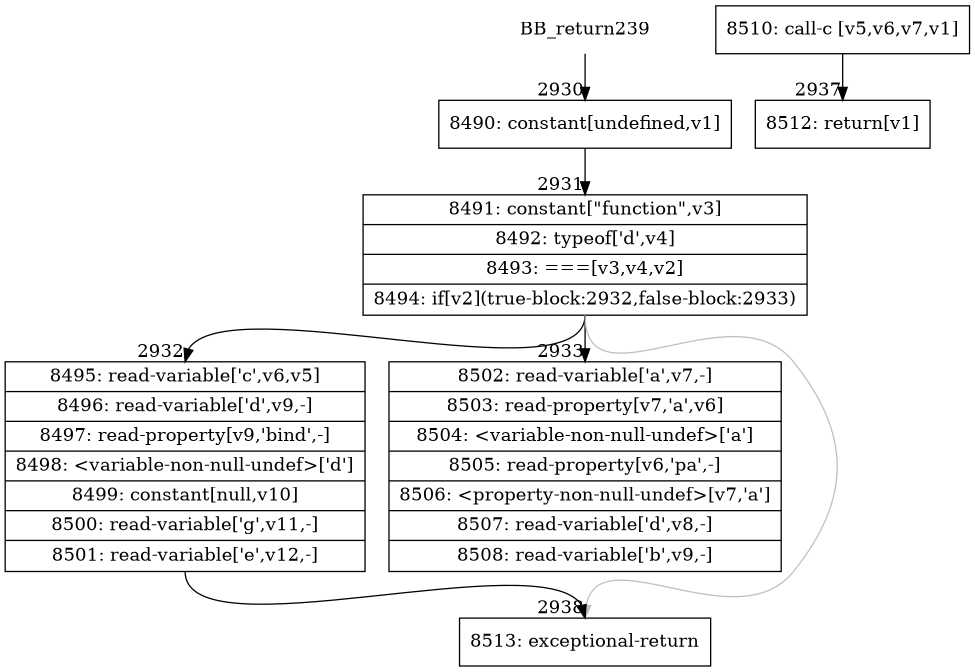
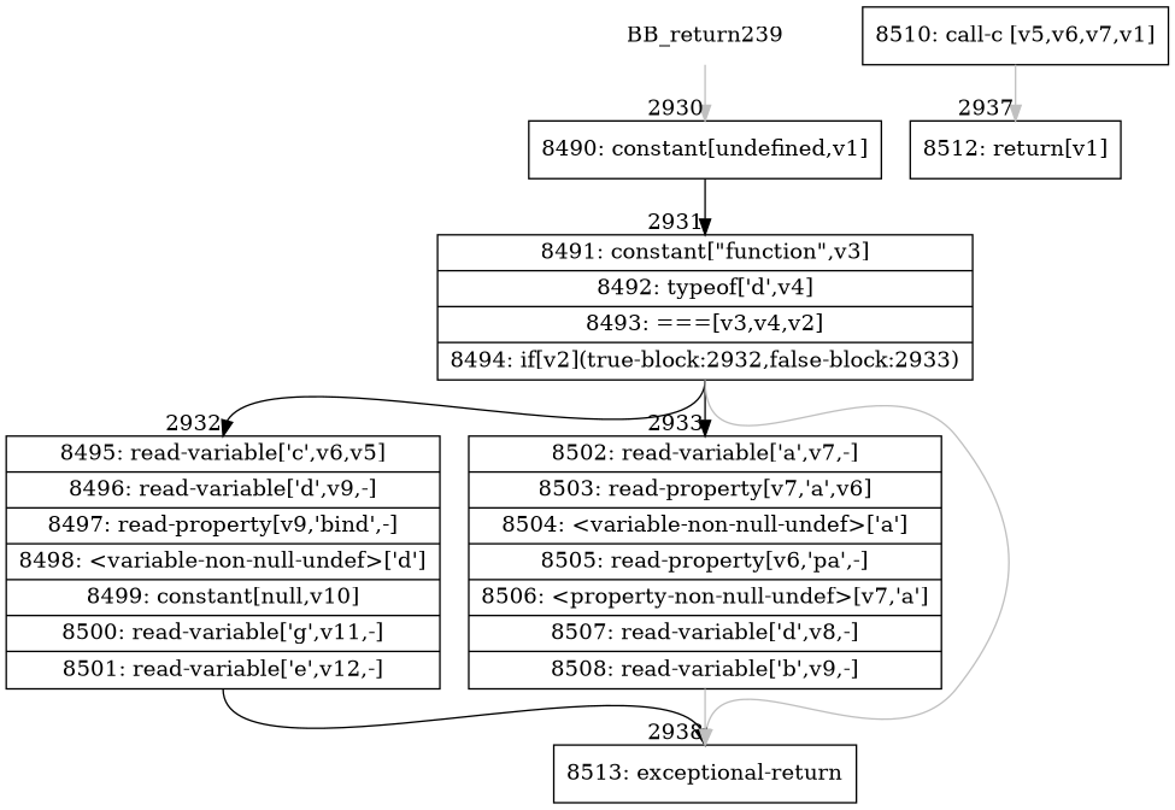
  digraph {
    rankdir=TD
    node [shape=record]
    edge [headport=n tailport=s]
    n1 [label=BB_return239 shape=none]
    n2 [label="{8490: constant[undefined,v1]}"]
    n3 [label="{8491: constant[\"function\",v3]|8492: typeof['d',v4]|8493: ===[v3,v4,v2]|8494: if[v2](true-block:2932,false-block:2933)}"]
    n4 [label="{8495: read-variable['c',v6,v5]|8496: read-variable['d',v9,-]|8497: read-property[v9,'bind',-]|8498: \<variable-non-null-undef\>['d']|8499: constant[null,v10]|8500: read-variable['g',v11,-]|8501: read-variable['e',v12,-]}"]
    n5 [label="{8502: read-variable['a',v7,-]|8503: read-property[v7,'a',v6]|8504: \<variable-non-null-undef\>['a']|8505: read-property[v6,'pa',-]|8506: \<property-non-null-undef\>[v7,'a']|8507: read-variable['d',v8,-]|8508: read-variable['b',v9,-]}"]
    n6 [label="{8513: exceptional-return}"]
    n7 [label="{8510: call-c [v5,v6,v7,v1]}"]
    n8 [label="{8512: return[v1]}"]
-   n1 -> n2 [headlabel="    2930"]
+   n1 -> n2 [headlabel="    2930" color=gray]
    n2 -> n3 [headlabel="      2931"]
    n3 -> n4 [headlabel="      2932"]
    n3 -> n5 [headlabel="      2933"]
    n3 -> n6 [color=gray headlabel="      2938"]
    n4 -> n6 [color=black]
-   n7 -> n8 [headlabel="      2937"]
+   n5 -> n6 [color=gray]
+   n7 -> n8 [headlabel="      2937" color=gray]
  }
